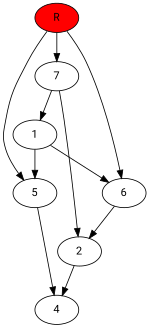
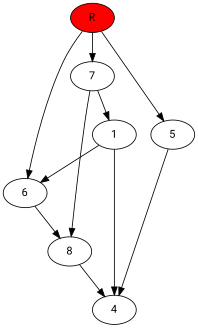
  digraph {
    fontname="Roboto Mono"
    node [fontname="Roboto Mono"]
    edge [fontname="Roboto Mono"]
    1
    5
    6
    4
-   2
+   2 [label=8]
    7
    R [fillcolor="#ff0000" style=filled]
-   1 -> 5
+   1 -> 4
    1 -> 6
    5 -> 4
    6 -> 2
    2 -> 4
    7 -> 1
    7 -> 2
    R -> 5
    R -> 6
    R -> 7
  }
